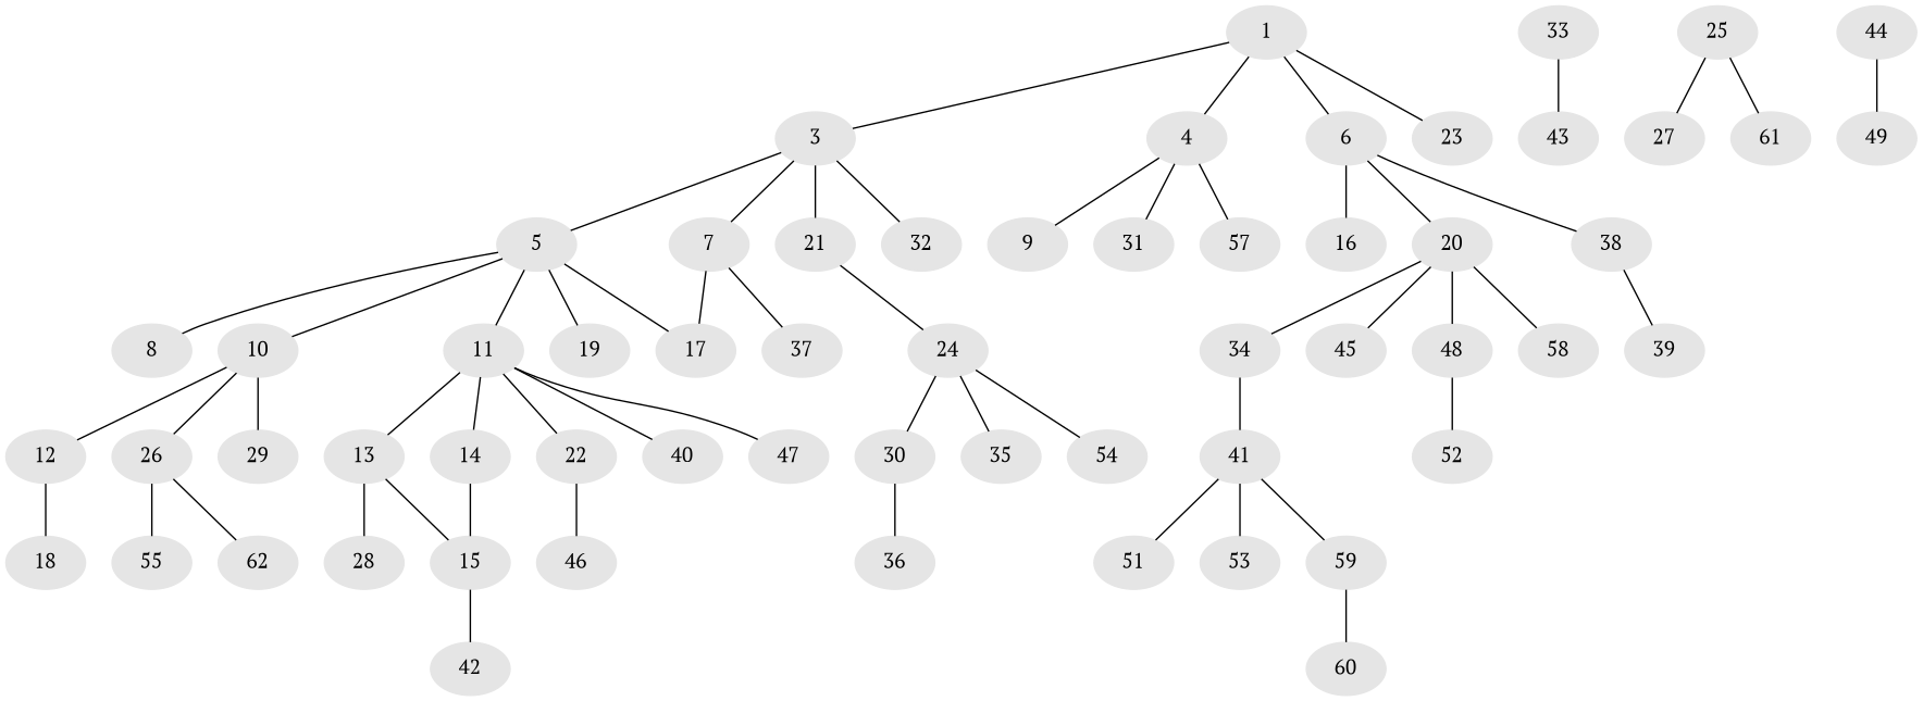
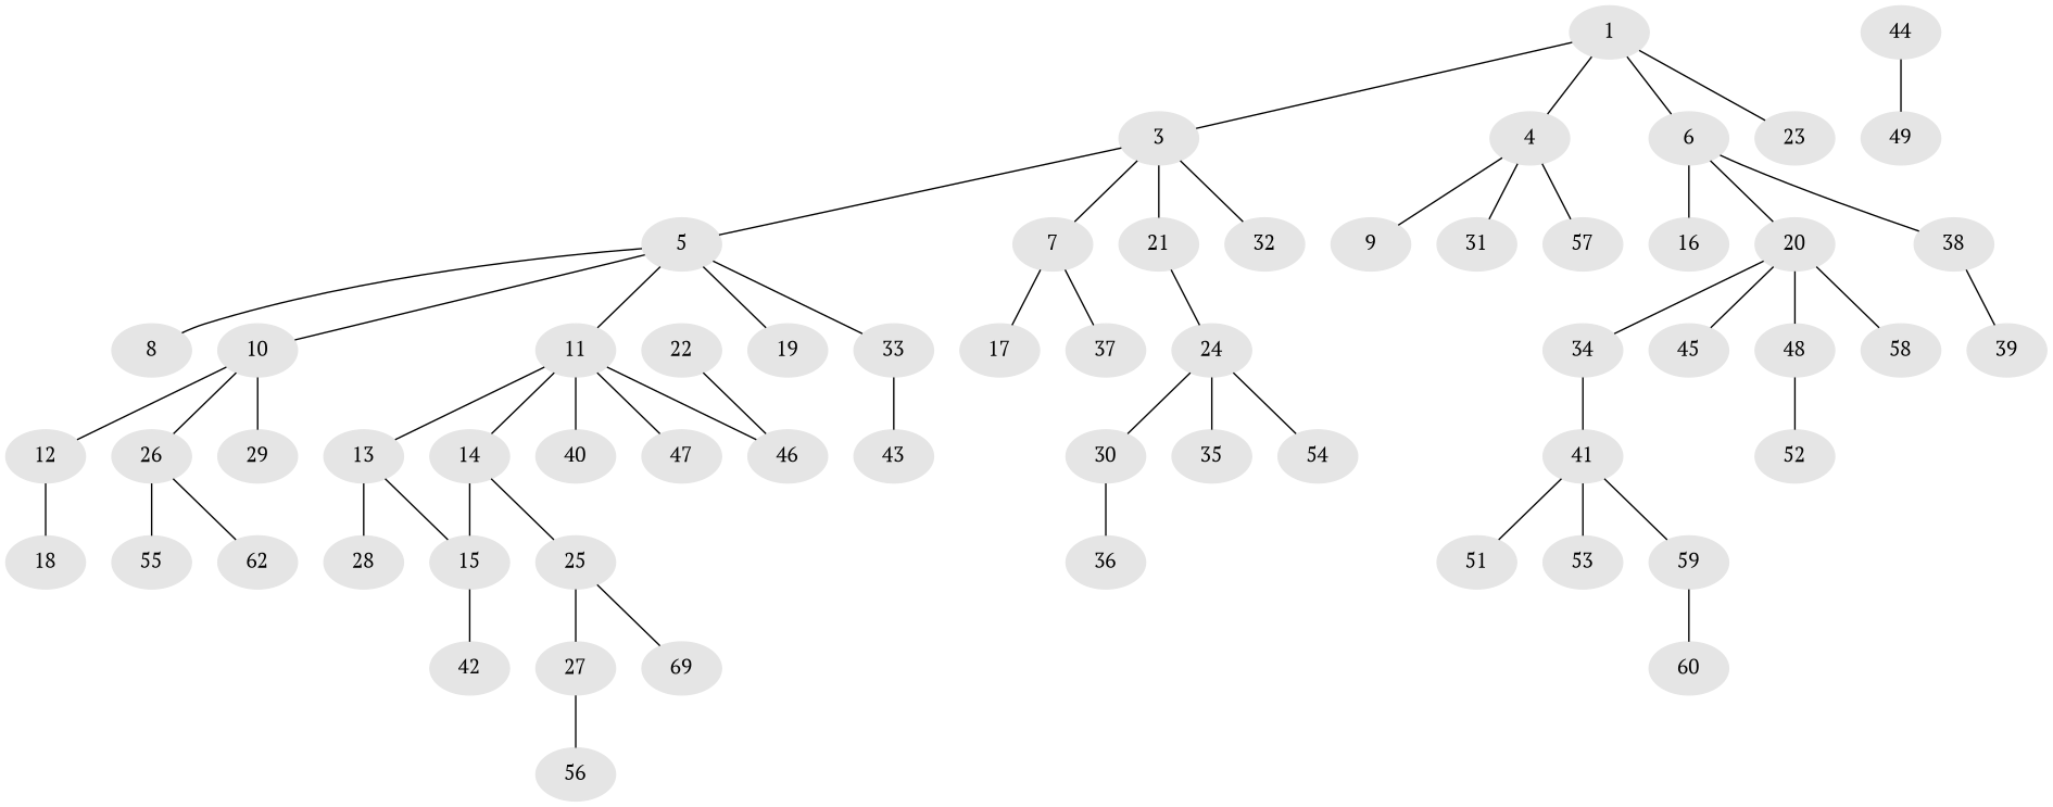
  graph {
    fontname="PT Serif"
    node [color=gray90 fontname="PT Serif" style=filled]
    edge [fontname="PT Serif"]
    1
    3
    4
    6
    23
    5
    7
    21
    32
    9
    31
    57
    16
    20
    38
    8
    10
    11
    19
    33
    17
    37
    24
    12
    26
    29
    13
    14
    22
    40
    47
    43
    34
    45
    48
    58
    39
    18
    55
    62
    28
    15
    25
    46
    44
    49
    42
    27
-   61
+   61 [label=69]
    41
    52
    30
    35
    54
    36
+   56
    51
    53
    59
    60
    1 -- 3
    1 -- 4
    1 -- 6
    1 -- 23
    3 -- 5
    3 -- 7
    3 -- 21
    3 -- 32
    4 -- 9
    4 -- 31
    4 -- 57
    6 -- 16
    6 -- 20
    6 -- 38
    5 -- 8
    5 -- 10
    5 -- 11
    5 -- 19
-   5 -- 17
+   5 -- 33
    7 -- 17
    7 -- 37
    21 -- 24
    20 -- 34
    20 -- 45
    20 -- 48
    20 -- 58
    38 -- 39
    10 -- 12
    10 -- 26
    10 -- 29
    11 -- 13
    11 -- 14
-   11 -- 22
+   11 -- 46
    11 -- 40
    11 -- 47
    33 -- 43
    24 -- 30
    24 -- 35
    24 -- 54
    12 -- 18
    26 -- 55
    26 -- 62
    13 -- 28
    13 -- 15
    14 -- 15
+   14 -- 25
    22 -- 46
    34 -- 41
    48 -- 52
    15 -- 42
    25 -- 27
    25 -- 61
    44 -- 49
+   27 -- 56
    41 -- 51
    41 -- 53
    41 -- 59
    30 -- 36
    59 -- 60
  }
